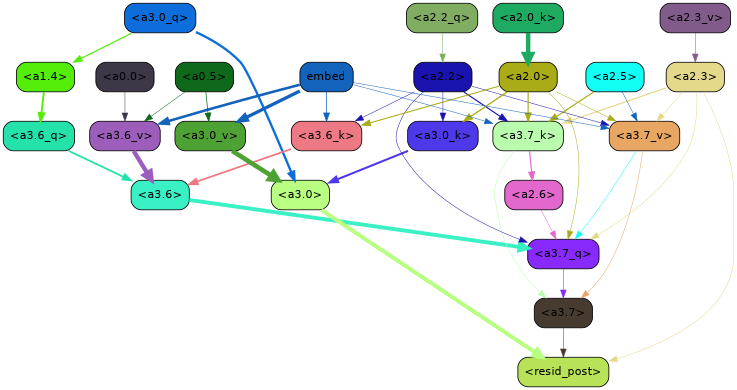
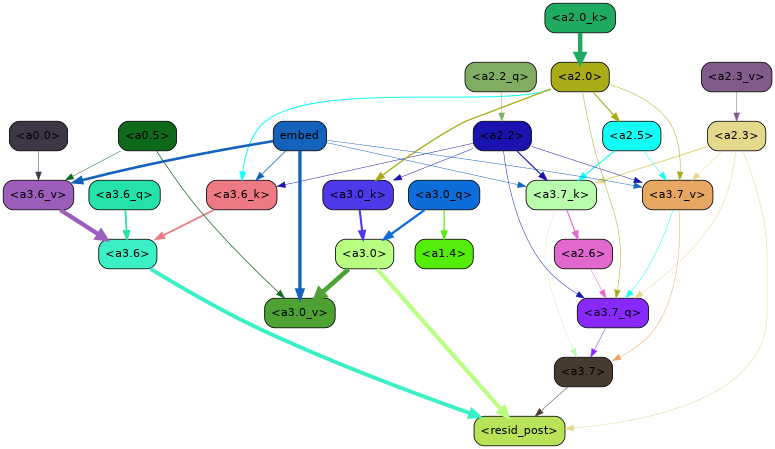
  strict digraph {
    splines=true
    node [color=black fontname=Helvetica shape=box style="filled, rounded"]
    edge [color="#1a13af" penwidth=0.6]
    "<a3.7>" [fillcolor="#473b30"]
    "<resid_post>" [fillcolor="#b8e257"]
    "<a3.6>" [fillcolor="#3af1c6"]
    "<a3.0>" [fillcolor="#b9ff82"]
    "<a2.3>" [fillcolor="#e4d88b"]
    "<a3.7_q>" [fillcolor="#882afe"]
    "<a3.7_k>" [fillcolor="#b9fcad"]
    "<a3.7_v>" [fillcolor="#e7a763"]
    "<a2.6>" [fillcolor="#e268cd"]
    "<a3.6_q>" [fillcolor="#25e2ab"]
    "<a3.0_q>" [fillcolor="#0c6ddb"]
    "<a1.4>" [fillcolor="#54ed0a"]
    "<a3.6_k>" [fillcolor="#ed7984"]
    "<a3.0_k>" [fillcolor="#4e39ea"]
    "<a3.6_v>" [fillcolor="#9c5eba"]
    "<a3.0_v>" [fillcolor="#4da233"]
    "<a2.5>" [fillcolor="#11fff5"]
    "<a2.2>" [fillcolor="#1a13af"]
    "<a2.0>" [fillcolor="#a9ac16"]
    embed [fillcolor="#1362bb"]
    "<a0.5>" [fillcolor="#0f691b"]
    "<a0.0>" [fillcolor="#3e3747"]
    "<a2.2_q>" [fillcolor="#81ad63"]
    "<a2.0_k>" [fillcolor="#1eaa61"]
    "<a2.3_v>" [fillcolor="#815b8a"]
    "<a3.7>" -> "<resid_post>" [color="#473b30"]
-   "<a3.6>" -> "<a3.7_q>" [color="#3af1c6" penwidth=4.749041676521301]
+   "<a3.6>" -> "<resid_post>" [color="#3af1c6" penwidth=4.749041676521301]
    "<a3.0>" -> "<resid_post>" [color="#b9ff82" penwidth=5.004215121269226]
    "<a2.3>" -> "<resid_post>" [color="#e4d88b"]
    "<a2.3>" -> "<a3.7_q>" [color="#e4d88b"]
    "<a2.3>" -> "<a3.7_k>" [color="#e4d88b" penwidth=1.4391854107379913]
    "<a2.3>" -> "<a3.7_v>" [color="#e4d88b"]
    "<a3.7_q>" -> "<a3.7>" [color="#882afe"]
    "<a3.7_k>" -> "<a3.7>" [color="#b9fcad"]
    "<a3.7_k>" -> "<a2.6>" [color="#e268cd" penwidth=1.4180794060230255]
    "<a3.7_v>" -> "<a3.7>" [color="#e7a763"]
    "<a3.7_v>" -> "<a3.7_q>" [color="#11fff5"]
    "<a2.6>" -> "<a3.7_q>" [color="#e268cd"]
    "<a3.6_q>" -> "<a3.6>" [color="#25e2ab" penwidth=2.160832464694977]
    "<a3.0_q>" -> "<a3.0>" [color="#0c6ddb" penwidth=2.870753765106201]
    "<a3.0_q>" -> "<a1.4>" [color="#54ed0a" penwidth=1.4600623846054077]
-   "<a1.4>" -> "<a3.6_q>" [color="#54ed0a" penwidth=2.289449453353882]
    "<a3.6_k>" -> "<a3.6>" [color="#ed7984" penwidth=2.13908451795578]
    "<a3.0_k>" -> "<a3.0>" [color="#4e39ea" penwidth=2.520303964614868]
    "<a3.6_v>" -> "<a3.6>" [color="#9c5eba" penwidth=5.297133803367615]
-   "<a3.0_v>" -> "<a3.0>" [color="#4da233" penwidth=5.680712580680847]
-   "<a2.5>" -> "<a3.7_k>" [color="#a9ac16" penwidth=1.4281435310840607]
-   "<a2.5>" -> "<a3.7_v>" [color="#1362bb"]
+   "<a3.0>" -> "<a3.0_v>" [color="#4da233" penwidth=5.680712580680847]
+   "<a2.5>" -> "<a3.7_k>" [color="#11fff5" penwidth=1.4281435310840607]
+   "<a2.5>" -> "<a3.7_v>" [color="#11fff5"]
    "<a2.2>" -> "<a3.7_q>"
    "<a2.2>" -> "<a3.7_k>" [penwidth=1.3982512056827545]
    "<a2.2>" -> "<a3.7_v>"
    "<a2.2>" -> "<a3.6_k>"
    "<a2.2>" -> "<a3.0_k>"
    "<a2.0>" -> "<a3.7_q>" [color="#a9ac16"]
-   "<a2.0>" -> "<a3.7_k>" [color="#a9ac16" penwidth=1.404832512140274]
+   "<a2.0>" -> "<a2.5>" [color="#a9ac16" penwidth=1.404832512140274]
    "<a2.0>" -> "<a3.7_v>" [color="#a9ac16"]
-   "<a2.0>" -> "<a3.6_k>" [color="#a9ac16" penwidth=1.2708758115768433]
+   "<a2.0>" -> "<a3.6_k>" [color="#11fff5" penwidth=1.2708758115768433]
    "<a2.0>" -> "<a3.0_k>" [color="#a9ac16" penwidth=1.6207245588302612]
    embed -> "<a3.7_k>" [color="#1362bb"]
    embed -> "<a3.7_v>" [color="#1362bb"]
    embed -> "<a3.6_k>" [color="#1362bb" penwidth=0.9291638135910034]
    embed -> "<a3.6_v>" [color="#1362bb" penwidth=3.1808209121227264]
    embed -> "<a3.0_v>" [color="#1362bb" penwidth=4.036660343408585]
    "<a0.5>" -> "<a3.6_v>" [color="#0f691b"]
    "<a0.5>" -> "<a3.0_v>" [color="#0f691b" penwidth=0.8798569142818451]
    "<a0.0>" -> "<a3.6_v>" [color="#3e3747"]
    "<a2.2_q>" -> "<a2.2>" [color="#81ad63" penwidth=0.6392357051372528]
    "<a2.0_k>" -> "<a2.0>" [color="#1eaa61" penwidth=5.401692286133766]
    "<a2.3_v>" -> "<a2.3>" [color="#815b8a"]
  }
